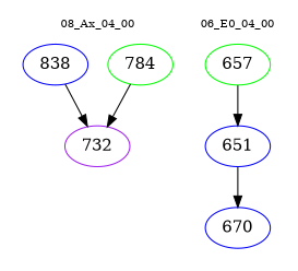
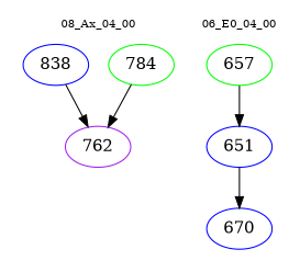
  digraph {
    node [color=blue]
    edge [color=black]
    n1 [color=green label=784]
-   n2 [color=purple label=732]
+   n2 [color=purple label=762]
    n3 [label=838]
    n4 [color=green label=657]
    n5 [label=651]
    n6 [label=670]
    subgraph cluster_1 {
      color=white
      fontsize=10
      label="08_Ax_04_00"
      n1
      n2
      n3
    }
    subgraph cluster_2 {
      color=white
      fontsize=10
      label="06_E0_04_00"
      n4
      n5
      n6
    }
    n1 -> n2
    n3 -> n2
    n4 -> n5
    n5 -> n6
  }
